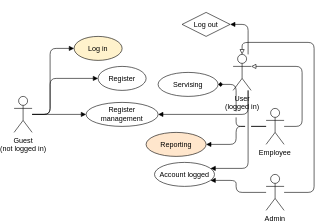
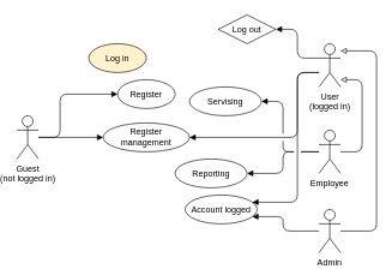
  <mxCell id="0" />
  <mxCell id="1" parent="0" />
  <mxCell id="2" value="" style="edgeStyle=orthogonalEdgeStyle;rounded=1;orthogonalLoop=1;jettySize=auto;endArrow=block;endFill=1;jumpStyle=gap;jumpSize=10;html=1;" parent="1" source="5" target="18" edge="1"><mxGeometry relative="1" as="geometry"><Array as="points"><mxPoint x="410" y="80" /><mxPoint x="410" y="40" /></Array></mxGeometry></mxCell>
  <mxCell id="3" value="" style="edgeStyle=orthogonalEdgeStyle;rounded=1;orthogonalLoop=1;jettySize=auto;endArrow=block;endFill=1;jumpStyle=gap;jumpSize=10;html=1;" parent="1" source="5" target="21" edge="1"><mxGeometry relative="1" as="geometry"><Array as="points"><mxPoint x="410" y="100" /><mxPoint x="410" y="280" /></Array></mxGeometry></mxCell>
  <mxCell id="4" value="" style="edgeStyle=orthogonalEdgeStyle;rounded=1;orthogonalLoop=1;jettySize=auto;endArrow=block;endFill=1;jumpStyle=gap;jumpSize=10;html=1;" parent="1" source="5" target="20" edge="1"><mxGeometry relative="1" as="geometry"><Array as="points"><mxPoint x="410" y="100" /><mxPoint x="410" y="190" /></Array></mxGeometry></mxCell>
- <mxCell id="5" value="User&lt;br&gt;(logged in)" style="shape=umlActor;verticalLabelPosition=bottom;verticalAlign=top;outlineConnect=0;html=1;" parent="1" vertex="1"><mxGeometry x="385" y="90" width="30" height="60" as="geometry" /></mxCell>
+ <mxCell id="5" value="User&lt;br&gt;(logged in)" style="shape=umlActor;verticalLabelPosition=bottom;verticalAlign=top;outlineConnect=0;html=1;" parent="1" vertex="1"><mxGeometry x="440" y="60" width="30" height="60" as="geometry" /></mxCell>
  <mxCell id="6" value="" style="edgeStyle=orthogonalEdgeStyle;rounded=1;orthogonalLoop=1;jettySize=auto;endArrow=block;endFill=0;html=1;" parent="1" source="9" target="5" edge="1"><mxGeometry relative="1" as="geometry"><Array as="points"><mxPoint x="500" y="210" /><mxPoint x="500" y="110" /></Array></mxGeometry></mxCell>
- <mxCell id="7" value="" style="edgeStyle=orthogonalEdgeStyle;rounded=1;orthogonalLoop=1;jettySize=auto;endArrow=diamond;endFill=1;jumpStyle=gap;jumpSize=10;html=1;" parent="1" source="9" target="22" edge="1"><mxGeometry relative="1" as="geometry"><Array as="points"><mxPoint x="390" y="210" /><mxPoint x="390" y="140" /></Array></mxGeometry></mxCell>
+ <mxCell id="7" value="" style="edgeStyle=orthogonalEdgeStyle;rounded=1;orthogonalLoop=1;jettySize=auto;endArrow=block;endFill=1;jumpStyle=gap;jumpSize=10;html=1;" parent="1" source="9" target="22" edge="1"><mxGeometry relative="1" as="geometry"><Array as="points"><mxPoint x="390" y="210" /><mxPoint x="390" y="140" /></Array></mxGeometry></mxCell>
  <mxCell id="8" value="" style="edgeStyle=orthogonalEdgeStyle;rounded=1;orthogonalLoop=1;jettySize=auto;endArrow=block;endFill=1;jumpStyle=gap;jumpSize=10;html=1;" parent="1" source="9" target="23" edge="1"><mxGeometry relative="1" as="geometry"><Array as="points"><mxPoint x="390" y="210" /><mxPoint x="390" y="240" /></Array></mxGeometry></mxCell>
  <mxCell id="9" value="Employee" style="shape=umlActor;verticalLabelPosition=bottom;verticalAlign=top;outlineConnect=0;html=1;whiteSpace=wrap;" parent="1" vertex="1"><mxGeometry x="440" y="180" width="30" height="60" as="geometry" /></mxCell>
  <mxCell id="10" value="" style="rounded=1;orthogonalLoop=1;jettySize=auto;endArrow=block;endFill=1;edgeStyle=orthogonalEdgeStyle;jumpStyle=gap;html=1;" parent="1" source="13" target="20" edge="1"><mxGeometry relative="1" as="geometry" /></mxCell>
  <mxCell id="11" value="" style="edgeStyle=orthogonalEdgeStyle;rounded=1;orthogonalLoop=1;jettySize=auto;endArrow=block;endFill=1;jumpStyle=gap;html=1;" parent="1" source="13" target="19" edge="1"><mxGeometry relative="1" as="geometry"><Array as="points"><mxPoint x="80" y="190" /><mxPoint x="80" y="130" /></Array></mxGeometry></mxCell>
- <mxCell id="12" value="" style="edgeStyle=orthogonalEdgeStyle;rounded=1;orthogonalLoop=1;jettySize=auto;endArrow=block;endFill=1;jumpStyle=gap;html=1;" parent="1" source="13" target="17" edge="1"><mxGeometry relative="1" as="geometry"><Array as="points"><mxPoint x="80" y="190" /><mxPoint x="80" y="80" /></Array></mxGeometry></mxCell>
  <mxCell id="13" value="Guest&lt;br&gt;(not logged in)" style="shape=umlActor;verticalLabelPosition=bottom;verticalAlign=top;outlineConnect=0;html=1;" parent="1" vertex="1"><mxGeometry x="20" y="160" width="30" height="60" as="geometry" /></mxCell>
  <mxCell id="14" value="" style="edgeStyle=orthogonalEdgeStyle;rounded=1;orthogonalLoop=1;jettySize=auto;endArrow=block;endFill=0;html=1;" parent="1" source="16" target="5" edge="1"><mxGeometry relative="1" as="geometry"><Array as="points"><mxPoint x="520" y="320" /><mxPoint x="520" y="70" /></Array></mxGeometry></mxCell>
  <mxCell id="15" value="" style="edgeStyle=orthogonalEdgeStyle;rounded=1;orthogonalLoop=1;jettySize=auto;endArrow=block;endFill=1;jumpStyle=gap;jumpSize=10;html=1;" parent="1" source="16" target="21" edge="1"><mxGeometry relative="1" as="geometry"><Array as="points"><mxPoint x="390" y="320" /><mxPoint x="390" y="300" /></Array></mxGeometry></mxCell>
  <mxCell id="16" value="Admin" style="shape=umlActor;verticalLabelPosition=bottom;verticalAlign=top;outlineConnect=0;html=1;whiteSpace=wrap;" parent="1" vertex="1"><mxGeometry x="440" y="290" width="30" height="60" as="geometry" /></mxCell>
  <mxCell id="17" value="Log in" style="ellipse;html=1;whiteSpace=wrap;fillColor=#fff2cc;" parent="1" vertex="1"><mxGeometry x="120" y="60" width="80" height="40" as="geometry" /></mxCell>
  <mxCell id="18" value="Log out" style="rhombus;html=1;whiteSpace=wrap;" parent="1" vertex="1"><mxGeometry x="300" y="20" width="80" height="40" as="geometry" /></mxCell>
  <mxCell id="19" value="Register" style="ellipse;html=1;whiteSpace=wrap;" parent="1" vertex="1"><mxGeometry x="160" y="110" width="80" height="40" as="geometry" /></mxCell>
  <mxCell id="20" value="Register management" style="ellipse;strokeWidth=1;html=1;whiteSpace=wrap;" parent="1" vertex="1"><mxGeometry x="140" y="170" width="120" height="40" as="geometry" /></mxCell>
  <mxCell id="21" value="Account logged" style="ellipse;strokeWidth=1;html=1;whiteSpace=wrap;" parent="1" vertex="1"><mxGeometry x="254" y="270" width="100" height="40" as="geometry" /></mxCell>
  <mxCell id="22" value="Servising" style="ellipse;strokeWidth=1;html=1;whiteSpace=wrap;" parent="1" vertex="1"><mxGeometry x="260" y="120" width="100" height="40" as="geometry" /></mxCell>
- <mxCell id="23" value="Reporting" style="ellipse;strokeWidth=1;html=1;whiteSpace=wrap;fillColor=#ffe6cc;" parent="1" vertex="1"><mxGeometry x="240" y="220" width="100" height="40" as="geometry" /></mxCell>
+ <mxCell id="23" value="Reporting" style="ellipse;strokeWidth=1;html=1;whiteSpace=wrap;" parent="1" vertex="1"><mxGeometry x="240" y="220" width="100" height="40" as="geometry" /></mxCell>
